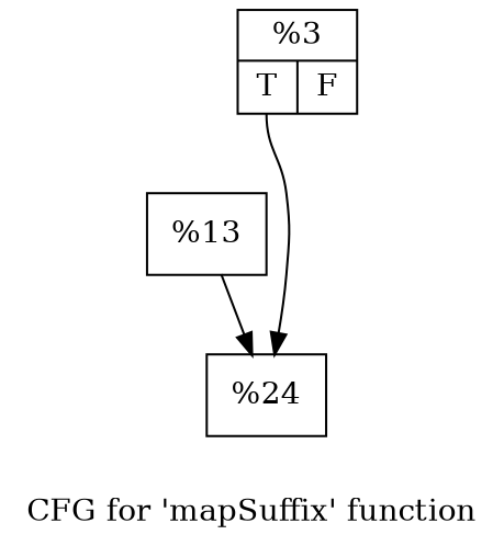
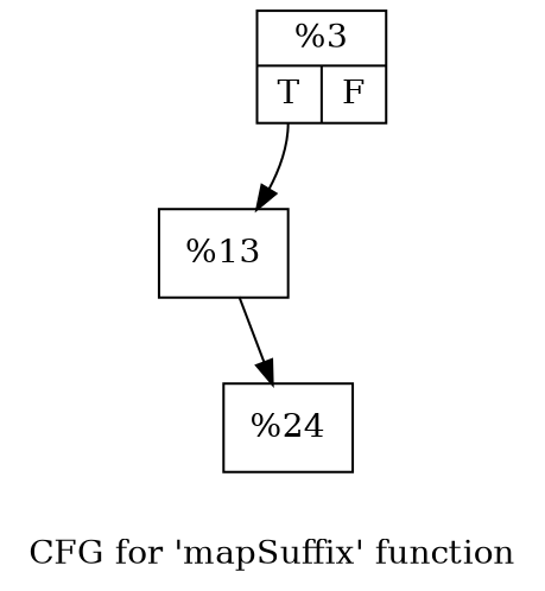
  digraph {
    label="CFG for 'mapSuffix' function"
    node [shape=record]
    n1 [label="{%3|{<s0>T|<s1>F}}"]
    n2 [label="{%13}"]
    n3 [label="{%24}"]
-   n1 -> n3 [tailport=s0]
+   n1 -> n2 [tailport=s0]
    n2 -> n3
  }
